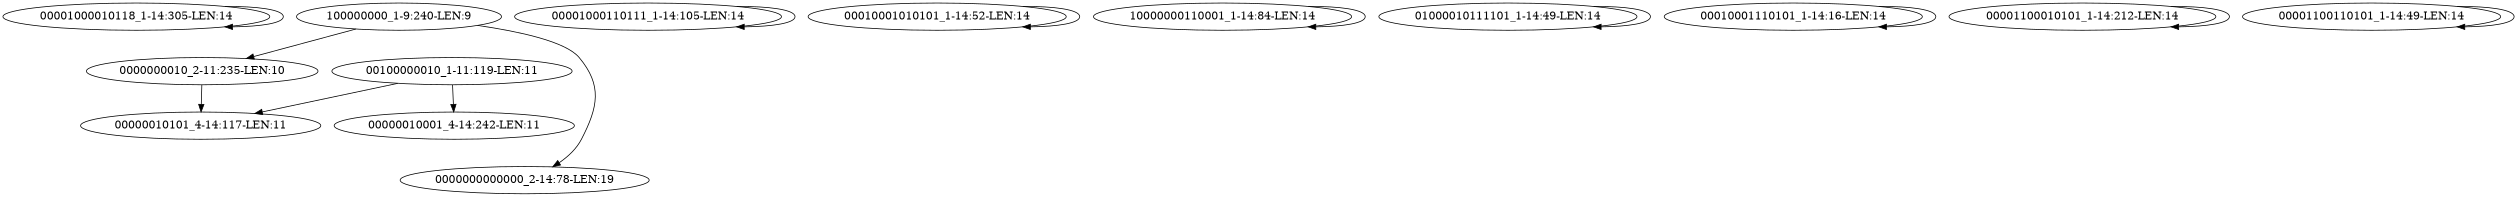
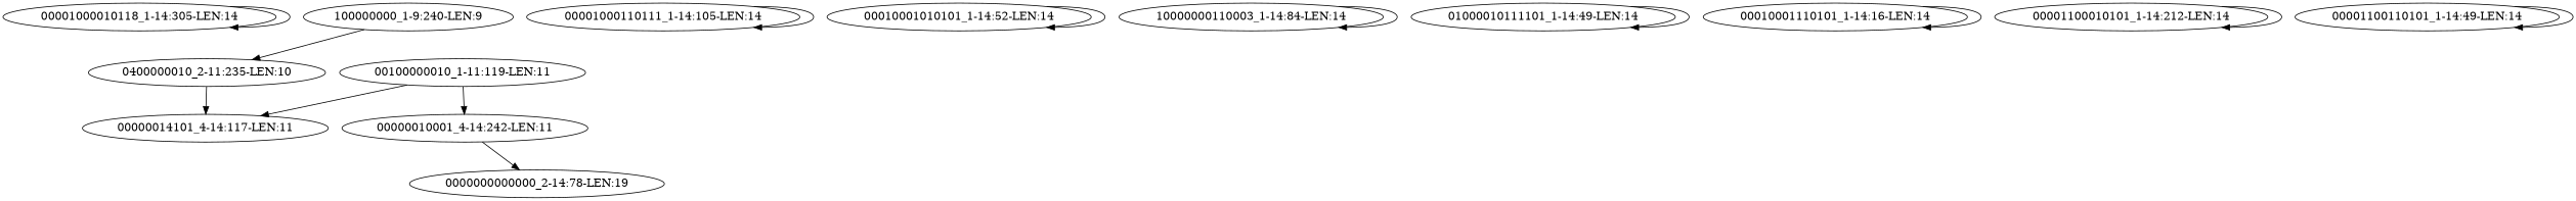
  digraph {
    n1 [label="00001000010118_1-14:305-LEN:14"]
-   "0000000010_2-11:235-LEN:10"
-   "00000010101_4-14:117-LEN:11"
+   "0000000010_2-11:235-LEN:10" [label="0400000010_2-11:235-LEN:10"]
+   "00000010101_4-14:117-LEN:11" [label="00000014101_4-14:117-LEN:11"]
    n4 [label="0000000000000_2-14:78-LEN:19"]
    "00001000110111_1-14:105-LEN:14"
    "00010001010101_1-14:52-LEN:14"
-   "10000000110001_1-14:84-LEN:14"
+   "10000000110001_1-14:84-LEN:14" [label="10000000110003_1-14:84-LEN:14"]
    "01000010111101_1-14:49-LEN:14"
    "00100000010_1-11:119-LEN:11"
    "00000010001_4-14:242-LEN:11"
    "00010001110101_1-14:16-LEN:14"
    "100000000_1-9:240-LEN:9"
    "00001100010101_1-14:212-LEN:14"
    "00001100110101_1-14:49-LEN:14"
    n1 -> n1
    "0000000010_2-11:235-LEN:10" -> "00000010101_4-14:117-LEN:11"
    "00001000110111_1-14:105-LEN:14" -> "00001000110111_1-14:105-LEN:14"
    "00010001010101_1-14:52-LEN:14" -> "00010001010101_1-14:52-LEN:14"
    "10000000110001_1-14:84-LEN:14" -> "10000000110001_1-14:84-LEN:14"
    "01000010111101_1-14:49-LEN:14" -> "01000010111101_1-14:49-LEN:14"
    "00100000010_1-11:119-LEN:11" -> "00000010101_4-14:117-LEN:11"
    "00100000010_1-11:119-LEN:11" -> "00000010001_4-14:242-LEN:11"
    "00010001110101_1-14:16-LEN:14" -> "00010001110101_1-14:16-LEN:14"
    "100000000_1-9:240-LEN:9" -> "0000000010_2-11:235-LEN:10"
-   "100000000_1-9:240-LEN:9" -> n4
+   "00000010001_4-14:242-LEN:11" -> n4
    "00001100010101_1-14:212-LEN:14" -> "00001100010101_1-14:212-LEN:14"
    "00001100110101_1-14:49-LEN:14" -> "00001100110101_1-14:49-LEN:14"
  }
